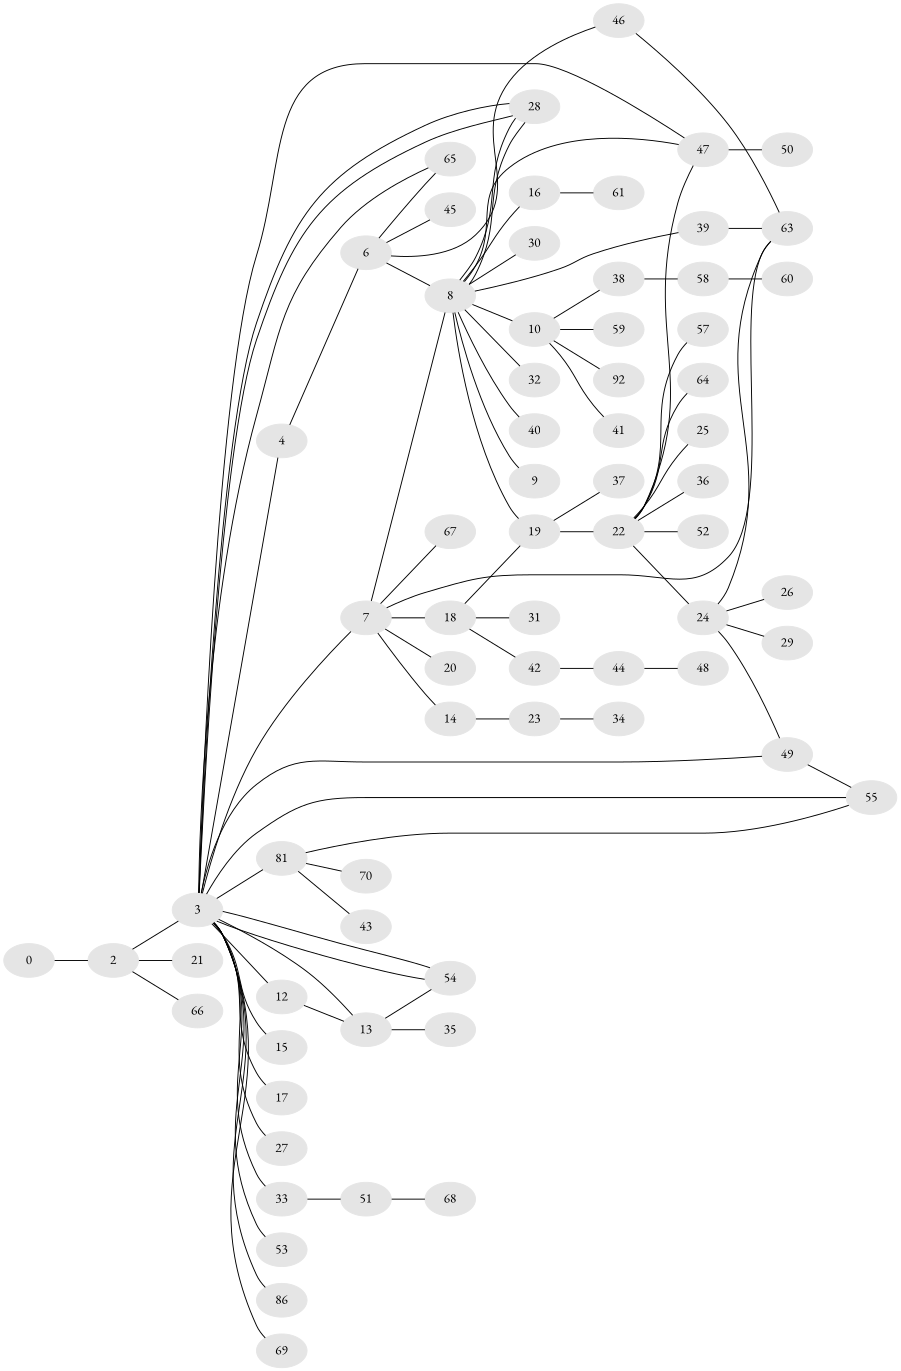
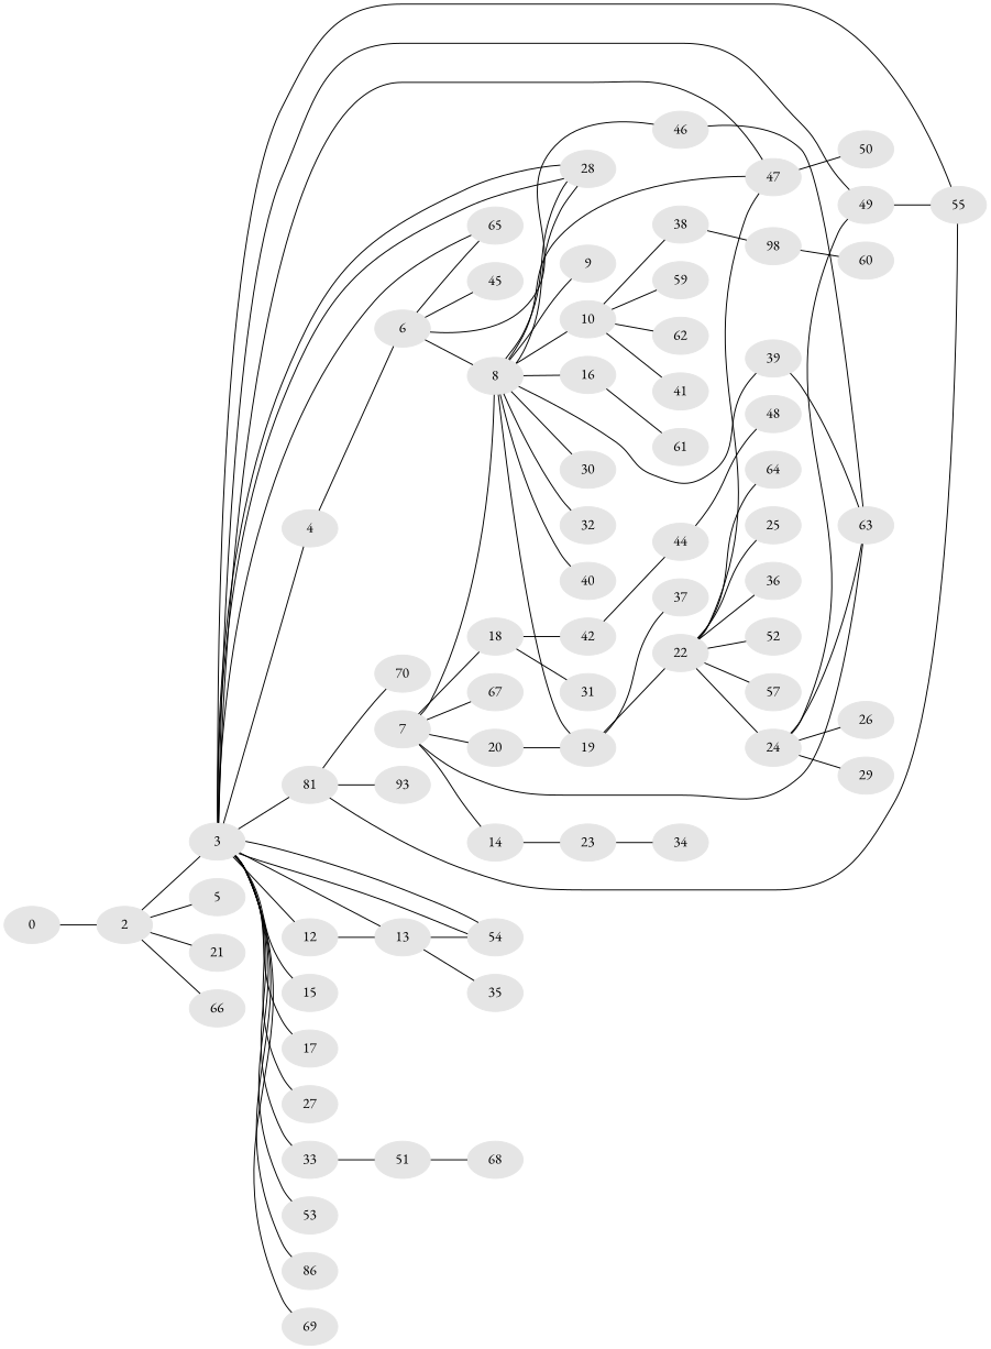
  graph {
    fontname="EB Garamond"
    rankdir=LR
    node [color=gray90 fontname="EB Garamond" style=filled]
    edge [fontname="EB Garamond"]
    n1 [label=0]
    2
    3
+   5
    21
    66
    4
    7
    n9 [label=81]
    12
    13
    15
    17
    27
    28
    33
    47
    49
    53
    54
    55
    n22 [label=86]
    65
    69
    6
    8
    14
    18
    20
    63
    67
-   43
+   43 [label=93]
    70
    35
    51
    50
    45
    46
    9
    10
    16
    19
    30
    32
    39
    40
    23
    31
    42
    38
    41
    59
-   62 [label=92]
+   62
    61
    22
    37
-   58
+   58 [label=98]
    34
    44
    24
    25
    36
    52
    57
    64
    26
    29
    68
    60
    48
    n1 -- 2
    2 -- 3
+   2 -- 5
    2 -- 21
    2 -- 66
    3 -- 4
-   3 -- 7
    3 -- n9
    3 -- 12
    3 -- 13
    3 -- 15
    3 -- 17
    3 -- 27
    3 -- 28
    3 -- 28
    3 -- 33
    3 -- 47
    3 -- 49
    3 -- 53
    3 -- 54
    3 -- 54
    3 -- 55
    3 -- n22
    3 -- 65
    3 -- 69
    4 -- 6
    7 -- 8
    7 -- 14
    7 -- 18
    7 -- 20
    7 -- 63
    7 -- 67
    n9 -- 55
    n9 -- 43
    n9 -- 70
    12 -- 13
    13 -- 54
    13 -- 35
    33 -- 51
    47 -- 50
    49 -- 55
    6 -- 65
    6 -- 8
    6 -- 45
    6 -- 46
    8 -- 28
    8 -- 28
    8 -- 47
    8 -- 9
    8 -- 10
    8 -- 16
    8 -- 19
    8 -- 30
    8 -- 32
    8 -- 39
    8 -- 40
    14 -- 23
-   18 -- 19
+   20 -- 19
    18 -- 31
    18 -- 42
    51 -- 68
    46 -- 63
    10 -- 38
    10 -- 41
    10 -- 59
    10 -- 62
    16 -- 61
    19 -- 22
    19 -- 37
    39 -- 63
    23 -- 34
    42 -- 44
    38 -- 58
    22 -- 47
    22 -- 24
    22 -- 25
    22 -- 36
    22 -- 52
    22 -- 57
    22 -- 64
    58 -- 60
    44 -- 48
    24 -- 49
    24 -- 63
    24 -- 26
    24 -- 29
  }
